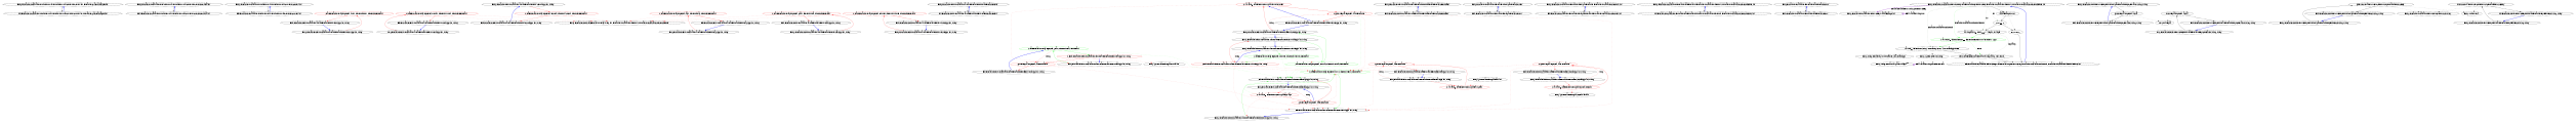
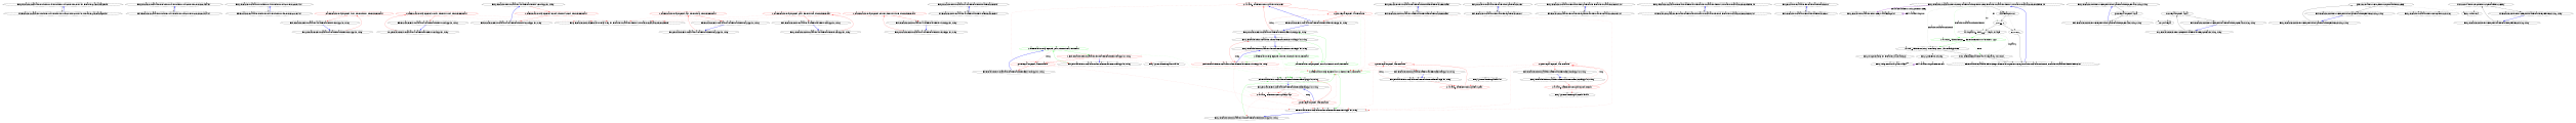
  digraph {
    node [cluster="Humanizer.Localisation.ResourceKeys.DateHumanize.GetResourceKey(Humanizer.Localisation.TimeUnit, Humanizer.Localisation.TimeUnitTense, int)" file="DateHumanizeTests.fi-FI.cs" span="27-27"]
    edge [style=solid color=red]
    n1 [cluster="Humanizer.Localisation.NumberToWords.INumberToWordsConverter.Convert(int, Humanizer.GrammaticalGender)" file="DateHumanizeExtensions.cs" label="Entry Humanizer.Localisation.NumberToWords.INumberToWordsConverter.Convert(int, Humanizer.GrammaticalGender)" span="22-22"]
    n2 [cluster="Humanizer.Localisation.NumberToWords.INumberToWordsConverter.Convert(int, Humanizer.GrammaticalGender)" file="DateHumanizeExtensions.cs" label="Exit Humanizer.Localisation.NumberToWords.INumberToWordsConverter.Convert(int, Humanizer.GrammaticalGender)" span="22-22"]
    n3 [cluster="Humanizer.Localisation.NumberToWords.INumberToWordsConverter.ConvertToOrdinal(int)" file="DateHumanizeExtensions.cs" label="Entry Humanizer.Localisation.NumberToWords.INumberToWordsConverter.ConvertToOrdinal(int)" span="29-29"]
    n4 [cluster="Humanizer.Localisation.NumberToWords.INumberToWordsConverter.ConvertToOrdinal(int)" file="DateHumanizeExtensions.cs" label="Exit Humanizer.Localisation.NumberToWords.INumberToWordsConverter.ConvertToOrdinal(int)" span="29-29"]
    n5 [cluster="Humanizer.Localisation.NumberToWords.INumberToWordsConverter.Convert(int)" file="DateHumanizeExtensions.cs" label="Entry Humanizer.Localisation.NumberToWords.INumberToWordsConverter.Convert(int)" span="12-12"]
    n6 [cluster="Humanizer.Localisation.NumberToWords.INumberToWordsConverter.Convert(int)" file="DateHumanizeExtensions.cs" label="Exit Humanizer.Localisation.NumberToWords.INumberToWordsConverter.Convert(int)" span="12-12"]
    n7 [cluster="Humanizer.Tests.Localisation.ar.DateHumanizeTests.SecondsAgo(int, string)" file="DateHumanizeTests.cs" label="Entry Humanizer.Tests.Localisation.ar.DateHumanizeTests.SecondsAgo(int, string)" span="55-55"]
    n8 [cluster="Humanizer.Tests.Localisation.ar.DateHumanizeTests.SecondsAgo(int, string)" color=red community=0 file="DateHumanizeTests.cs" label="0: DateHumanize.Verify(expected, seconds, TimeUnit.Second, TimeUnitTense.Past)" span="57-57"]
    n9 [cluster="Humanizer.Tests.Localisation.ar.DateHumanizeTests.SecondsAgo(int, string)" file="DateHumanizeTests.cs" label="Exit Humanizer.Tests.Localisation.ar.DateHumanizeTests.SecondsAgo(int, string)" span="55-55"]
    n10 [cluster="Humanizer.Tests.DateHumanize.Verify(string, int, Humanizer.Localisation.TimeUnit, Humanizer.Localisation.TimeUnitTense)" file="DateHumanizeTests.cs" label="Entry Humanizer.Tests.DateHumanize.Verify(string, int, Humanizer.Localisation.TimeUnit, Humanizer.Localisation.TimeUnitTense)"]
    n11 [cluster="Humanizer.Tests.Localisation.ar.DateHumanizeTests.HoursAgo(int, string)" file="DateHumanizeTests.cs" label="Entry Humanizer.Tests.Localisation.ar.DateHumanizeTests.HoursAgo(int, string)" span="25-25"]
    n12 [cluster="Humanizer.Tests.Localisation.ar.DateHumanizeTests.HoursAgo(int, string)" color=red community=0 file="DateHumanizeTests.cs" label="0: DateHumanize.Verify(expected, hours, TimeUnit.Hour, TimeUnitTense.Past)"]
    n13 [cluster="Humanizer.Tests.Localisation.ar.DateHumanizeTests.HoursAgo(int, string)" file="DateHumanizeTests.cs" label="Exit Humanizer.Tests.Localisation.ar.DateHumanizeTests.HoursAgo(int, string)" span="25-25"]
    n14 [cluster="Humanizer.Tests.Localisation.ar.DateHumanizeTests.MonthsAgo(int, string)" file="DateHumanizeTests.cs" label="Entry Humanizer.Tests.Localisation.ar.DateHumanizeTests.MonthsAgo(int, string)" span="45-45"]
    n15 [cluster="Humanizer.Tests.Localisation.ar.DateHumanizeTests.MonthsAgo(int, string)" color=red community=0 file="DateHumanizeTests.cs" label="0: DateHumanize.Verify(expected, months, TimeUnit.Month, TimeUnitTense.Past)" span="47-47"]
    n16 [cluster="Humanizer.Tests.Localisation.ar.DateHumanizeTests.MonthsAgo(int, string)" file="DateHumanizeTests.cs" label="Exit Humanizer.Tests.Localisation.ar.DateHumanizeTests.MonthsAgo(int, string)" span="45-45"]
    n17 [cluster="Humanizer.Tests.Localisation.ar.DateHumanizeTests.DaysAgo(int, string)" file="DateHumanizeTests.cs" label="Entry Humanizer.Tests.Localisation.ar.DateHumanizeTests.DaysAgo(int, string)" span="15-15"]
    n18 [cluster="Humanizer.Tests.Localisation.ar.DateHumanizeTests.DaysAgo(int, string)" color=red community=0 file="DateHumanizeTests.cs" label="0: DateHumanize.Verify(expected, days, TimeUnit.Day, TimeUnitTense.Past)" span="17-17"]
    n19 [cluster="Humanizer.Tests.Localisation.ar.DateHumanizeTests.DaysAgo(int, string)" file="DateHumanizeTests.cs" label="Exit Humanizer.Tests.Localisation.ar.DateHumanizeTests.DaysAgo(int, string)" span="15-15"]
    n20 [cluster="Humanizer.Tests.Localisation.ar.DateHumanizeTests.YearsAgo(int, string)" file="DateHumanizeTests.cs" label="Entry Humanizer.Tests.Localisation.ar.DateHumanizeTests.YearsAgo(int, string)" span="65-65"]
    n21 [cluster="Humanizer.Tests.Localisation.ar.DateHumanizeTests.YearsAgo(int, string)" color=red community=0 file="DateHumanizeTests.cs" label="0: DateHumanize.Verify(expected, years, TimeUnit.Year, TimeUnitTense.Past)" span="67-67"]
    n22 [cluster="Humanizer.Tests.Localisation.ar.DateHumanizeTests.YearsAgo(int, string)" file="DateHumanizeTests.cs" label="Exit Humanizer.Tests.Localisation.ar.DateHumanizeTests.YearsAgo(int, string)" span="65-65"]
    n23 [cluster="Humanizer.Tests.Localisation.ar.DateHumanizeTests.MinutesAgo(int, string)" file="DateHumanizeTests.cs" label="Entry Humanizer.Tests.Localisation.ar.DateHumanizeTests.MinutesAgo(int, string)" span="35-35"]
    n24 [cluster="Humanizer.Tests.Localisation.ar.DateHumanizeTests.MinutesAgo(int, string)" color=red community=0 file="DateHumanizeTests.cs" label="0: DateHumanize.Verify(expected, minutes, TimeUnit.Minute, TimeUnitTense.Past)" span="37-37"]
    n25 [cluster="Humanizer.Tests.Localisation.ar.DateHumanizeTests.MinutesAgo(int, string)" file="DateHumanizeTests.cs" label="Exit Humanizer.Tests.Localisation.ar.DateHumanizeTests.MinutesAgo(int, string)" span="35-35"]
    n26 [cluster="Humanizer.Tests.Localisation.ar.DateHumanizeTests.DateHumanizeTests()" file="DateHumanizeTests.cs" label="Entry Humanizer.Tests.Localisation.ar.DateHumanizeTests.DateHumanizeTests()" span="7-7"]
    n27 [cluster="Humanizer.Tests.Localisation.ar.DateHumanizeTests.DateHumanizeTests()" file="DateHumanizeTests.cs" label="Exit Humanizer.Tests.Localisation.ar.DateHumanizeTests.DateHumanizeTests()" span="7-7"]
    n28 [cluster="Humanizer.Tests.Localisation.nbNO.DateHumanizeTests.HoursAgo(int, string)" color=green community=0 label="0: DateHumanize.Verify(expected, hours, TimeUnit.Hour, Tense.Past)" span="29-29"]
    n29 [cluster="Humanizer.Tests.Localisation.nbNO.DateHumanizeTests.HoursAgo(int, string)" label="Exit Humanizer.Tests.Localisation.nbNO.DateHumanizeTests.HoursAgo(int, string)"]
    n30 [cluster="Humanizer.Tests.Localisation.DateHumanizeTests_fiFI.DaysAgo(int, string)" label="Exit Humanizer.Tests.Localisation.DateHumanizeTests_fiFI.DaysAgo(int, string)" span="18-18"]
    n31 [cluster="Humanizer.Tests.Localisation.nbNO.DateHumanizeTests.HoursAgo(int, string)" label="Entry Humanizer.Tests.Localisation.nbNO.DateHumanizeTests.HoursAgo(int, string)"]
    n32 [cluster="Humanizer.Tests.Localisation.DateHumanizeTests_fiFI.DaysAgo(int, string)" label="Entry Humanizer.Tests.Localisation.DateHumanizeTests_fiFI.DaysAgo(int, string)" span="18-18"]
    n33 [cluster="Humanizer.Tests.Localisation.nbNO.DateHumanizeTests.YearsAgo(int, string)" label="Entry Humanizer.Tests.Localisation.nbNO.DateHumanizeTests.YearsAgo(int, string)" span="67-67"]
    n34 [cluster="Humanizer.Tests.Localisation.nbNO.DateHumanizeTests.YearsAgo(int, string)" color=green community=0 label="0: DateHumanize.Verify(expected, years, TimeUnit.Year, Tense.Past)" span="69-69"]
    n35 [cluster="Humanizer.Tests.Localisation.nbNO.DateHumanizeTests.YearsAgo(int, string)" color=red community=0 label="0: Exit Humanizer.Tests.Localisation.nbNO.DateHumanizeTests.YearsAgo(int, string)" span="67-67"]
    n36 [cluster="Humanizer.Tests.Localisation.DateHumanizeTests_fiFI.MonthsAgo(int, string)" color=red community=0 label="0: Assert.Equal(expected, date.Humanize())" span="54-54"]
    n37 [cluster="System.DateTime.AddSeconds(double)" label="Entry System.DateTime.AddSeconds(double)" span="0-0"]
    n38 [cluster="Humanizer.Tests.Localisation.DateHumanizeTests_fiFI.DaysAgo(int, string)" color=red community=0 label="0: var date = DateTime.UtcNow.AddDays(days)" span="20-20"]
    n39 [cluster="Humanizer.Tests.Localisation.DateHumanizeTests_fiFI.DaysAgo(int, string)" color=red community=0 label="0: Assert.Equal(expected, date.Humanize())" span="21-21"]
    n40 [cluster="Humanizer.Tests.Localisation.nbNO.DateHumanizeTests.MinutesAgo(int, string)" label="Entry Humanizer.Tests.Localisation.nbNO.DateHumanizeTests.MinutesAgo(int, string)" span="37-37"]
    n41 [cluster="Humanizer.Tests.Localisation.nbNO.DateHumanizeTests.MinutesAgo(int, string)" color=green community=0 label="0: DateHumanize.Verify(expected, minutes, TimeUnit.Minute, Tense.Past)" span="39-39"]
    n42 [cluster="Humanizer.Tests.Localisation.nbNO.DateHumanizeTests.MinutesAgo(int, string)" color=red community=0 label="0: Exit Humanizer.Tests.Localisation.nbNO.DateHumanizeTests.MinutesAgo(int, string)" span="37-37"]
    n43 [cluster="Humanizer.Tests.Localisation.nbNO.DateHumanizeTests.MonthsAgo(int, string)" color=green community=0 label="0: DateHumanize.Verify(expected, months, TimeUnit.Month, Tense.Past)" span="49-49"]
    n44 [cluster="Humanizer.Tests.Localisation.nbNO.DateHumanizeTests.MonthsAgo(int, string)" label="Entry Humanizer.Tests.Localisation.nbNO.DateHumanizeTests.MonthsAgo(int, string)" span="47-47"]
    n45 [cluster="Humanizer.Tests.Localisation.DateHumanizeTests_fiFI.MinutesAgo(int, string)" label="Entry Humanizer.Tests.Localisation.DateHumanizeTests_fiFI.MinutesAgo(int, string)" span="40-40"]
    n46 [cluster="Humanizer.Tests.Localisation.DateHumanizeTests_fiFI.YearsAgo(int, string)" label="Entry Humanizer.Tests.Localisation.DateHumanizeTests_fiFI.YearsAgo(int, string)" span="73-73"]
    n47 [cluster="Humanizer.Tests.Localisation.DateHumanizeTests_fiFI.YearsAgo(int, string)" color=red community=0 label="0: var date = DateTime.UtcNow.AddYears(years)" span="75-75"]
    n48 [cluster="Humanizer.Tests.Localisation.DateHumanizeTests_fiFI.YearsAgo(int, string)" color=red community=0 label="0: Assert.Equal(expected, date.Humanize())" span="76-76"]
    n49 [cluster="Humanizer.Tests.Localisation.DateHumanizeTests_fiFI.YearsAgo(int, string)" label="Exit Humanizer.Tests.Localisation.DateHumanizeTests_fiFI.YearsAgo(int, string)" span="73-73"]
    n50 [cluster="System.DateTime.AddYears(int)" label="Entry System.DateTime.AddYears(int)" span="0-0"]
    n51 [cluster="Humanizer.Tests.Localisation.DateHumanizeTests_fiFI.MinutesAgo(int, string)" color=red community=0 label="0: var date = DateTime.UtcNow.AddMinutes(minutes)" span="42-42"]
    n52 [cluster="Humanizer.Tests.Localisation.DateHumanizeTests_fiFI.MinutesAgo(int, string)" color=red community=0 label="0: Assert.Equal(expected, date.Humanize())" span="43-43"]
    n53 [cluster="Humanizer.Tests.Localisation.DateHumanizeTests_fiFI.MinutesAgo(int, string)" label="Exit Humanizer.Tests.Localisation.DateHumanizeTests_fiFI.MinutesAgo(int, string)" span="40-40"]
    n54 [cluster="System.DateTime.AddMonths(int)" label="Entry System.DateTime.AddMonths(int)" span="0-0"]
    n55 [cluster="Humanizer.Tests.Localisation.DateHumanizeTests_fiFI.MonthsAgo(int, string)" label="Exit Humanizer.Tests.Localisation.DateHumanizeTests_fiFI.MonthsAgo(int, string)" span="51-51"]
    n56 [cluster="Humanizer.Tests.Localisation.DateHumanizeTests_fiFI.DateHumanizeTests_fiFI()" label="Entry Humanizer.Tests.Localisation.DateHumanizeTests_fiFI.DateHumanizeTests_fiFI()" span="8-8"]
    n57 [cluster="Humanizer.Tests.Localisation.DateHumanizeTests_fiFI.DateHumanizeTests_fiFI()" label="Exit Humanizer.Tests.Localisation.DateHumanizeTests_fiFI.DateHumanizeTests_fiFI()" span="8-8"]
    n58 [cluster="Humanizer.Tests.Localisation.DateHumanizeTests_fiFI.SecondsAgo(int, string)" label="Entry Humanizer.Tests.Localisation.DateHumanizeTests_fiFI.SecondsAgo(int, string)" span="62-62"]
    n59 [cluster="Humanizer.Tests.Localisation.DateHumanizeTests_fiFI.SecondsAgo(int, string)" color=red community=0 label="0: var date = DateTime.UtcNow.AddSeconds(seconds)" span="64-64"]
    n60 [cluster="Humanizer.Tests.Localisation.DateHumanizeTests_fiFI.SecondsAgo(int, string)" color=red community=0 label="0: Assert.Equal(expected, date.Humanize())" span="65-65"]
    n61 [cluster="Humanizer.Tests.Localisation.DateHumanizeTests_fiFI.SecondsAgo(int, string)" label="Exit Humanizer.Tests.Localisation.DateHumanizeTests_fiFI.SecondsAgo(int, string)" span="62-62"]
    n62 [cluster="Humanizer.Localisation.IFormatter.TimeSpanHumanize_Zero()" file="IFormatter.cs" label="Entry Humanizer.Localisation.IFormatter.TimeSpanHumanize_Zero()" span="12-12"]
    n63 [cluster="Humanizer.Localisation.IFormatter.TimeSpanHumanize_Zero()" file="IFormatter.cs" label="Exit Humanizer.Localisation.IFormatter.TimeSpanHumanize_Zero()" span="12-12"]
    n64 [cluster="Humanizer.Localisation.IFormatter.TimeSpanHumanize(Humanizer.Localisation.TimeUnit, int)" file="IFormatter.cs" label="Entry Humanizer.Localisation.IFormatter.TimeSpanHumanize(Humanizer.Localisation.TimeUnit, int)" span="13-13"]
    n65 [cluster="Humanizer.Localisation.IFormatter.TimeSpanHumanize(Humanizer.Localisation.TimeUnit, int)" file="IFormatter.cs" label="Exit Humanizer.Localisation.IFormatter.TimeSpanHumanize(Humanizer.Localisation.TimeUnit, int)" span="13-13"]
    n66 [cluster="Humanizer.Localisation.IFormatter.DateHumanize(Humanizer.Localisation.TimeUnit, Humanizer.Localisation.TimeUnitTense, int)" file="IFormatter.cs" label="Entry Humanizer.Localisation.IFormatter.DateHumanize(Humanizer.Localisation.TimeUnit, Humanizer.Localisation.TimeUnitTense, int)" span="10-10"]
    n67 [cluster="Humanizer.Localisation.IFormatter.DateHumanize(Humanizer.Localisation.TimeUnit, Humanizer.Localisation.TimeUnitTense, int)" file="IFormatter.cs" label="Exit Humanizer.Localisation.IFormatter.DateHumanize(Humanizer.Localisation.TimeUnit, Humanizer.Localisation.TimeUnitTense, int)" span="10-10"]
    n68 [cluster="Humanizer.Localisation.IFormatter.DateHumanize_Now()" file="IFormatter.cs" label="Entry Humanizer.Localisation.IFormatter.DateHumanize_Now()" span="9-9"]
    n69 [cluster="Humanizer.Localisation.IFormatter.DateHumanize_Now()" file="IFormatter.cs" label="Exit Humanizer.Localisation.IFormatter.DateHumanize_Now()" span="9-9"]
    n70 [cluster="Humanizer.Localisation.ResourceKeys.ValidateRange(int)" file="ResourceKeys.DateHumanize.cs" label="Entry Humanizer.Localisation.ResourceKeys.ValidateRange(int)" span="9-9"]
    n71 [cluster="string.ToQuantity(int, Humanizer.ShowQuantityAs)" file="ResourceKeys.DateHumanize.cs" label="Entry string.ToQuantity(int, Humanizer.ShowQuantityAs)" span="25-25"]
    n72 [file="ResourceKeys.DateHumanize.cs" label="Entry Humanizer.Localisation.ResourceKeys.DateHumanize.GetResourceKey(Humanizer.Localisation.TimeUnit, Humanizer.Localisation.TimeUnitTense, int)"]
    n73 [color=green community=0 file="ResourceKeys.DateHumanize.cs" label="0: var tense = timeUnitTense == TimeUnitTense.Future ? FromNow : Ago" span="35-35"]
    n74 [file="ResourceKeys.DateHumanize.cs" label="var singularity = count == 1 ? Single : Multiple" span="34-34"]
    n75 [file="ResourceKeys.DateHumanize.cs" label="var unit = timeUnit.ToString().ToQuantity(count, ShowQuantityAs.None)" span="36-36"]
    n76 [file="ResourceKeys.DateHumanize.cs" label="ValidateRange(count)" span="29-29"]
    n77 [file="ResourceKeys.DateHumanize.cs" label="count == 0" span="31-31"]
    n78 [file="ResourceKeys.DateHumanize.cs" label="return DateTimeFormat.FormatWith(singularity, unit, tense);" span="37-37"]
-   n79 [cluster="System.Enum.ToString()" file="ResourceKeys.DateHumanize.cs" label="Entry System.Assert.ToString()" span="0-0"]
+   n79 [cluster="System.Enum.ToString()" file="ResourceKeys.DateHumanize.cs" label="Entry System.Enum.ToString()" span="0-0"]
    n80 [file="ResourceKeys.DateHumanize.cs" label="return Now;" span="32-32"]
    n81 [file="ResourceKeys.DateHumanize.cs" label="Exit Humanizer.Localisation.ResourceKeys.DateHumanize.GetResourceKey(Humanizer.Localisation.TimeUnit, Humanizer.Localisation.TimeUnitTense, int)"]
    n82 [cluster="string.FormatWith(params object[])" file="ResourceKeys.DateHumanize.cs" label="Entry string.FormatWith(params object[])" span="15-15"]
    n83 [cluster="Humanizer.Tests.ResourceKeyTests.TimeSpanHumanizeKeysGeneration(string, string)" file="ResourceKeyTests.cs" label="Entry Humanizer.Tests.ResourceKeyTests.TimeSpanHumanizeKeysGeneration(string, string)" span="18-18"]
    n84 [cluster="Humanizer.Tests.ResourceKeyTests.TimeSpanHumanizeKeysGeneration(string, string)" file="ResourceKeyTests.cs" label="Assert.Equal(expected, actual)" span="20-20"]
    n85 [cluster="Humanizer.Tests.ResourceKeyTests.TimeSpanHumanizeKeysGeneration(string, string)" file="ResourceKeyTests.cs" label="Exit Humanizer.Tests.ResourceKeyTests.TimeSpanHumanizeKeysGeneration(string, string)" span="18-18"]
    n86 [cluster="Unk.Equal" file="ResourceKeyTests.cs" label="Entry Unk.Equal" span=""]
    n87 [cluster="Unk.NotNull" file="ResourceKeyTests.cs" label="Entry Unk.NotNull" span=""]
    n88 [cluster="Humanizer.Tests.ResourceKeyTests.TimeSpanHumanizeKeysExistence(string, string)" file="ResourceKeyTests.cs" label="Entry Humanizer.Tests.ResourceKeyTests.TimeSpanHumanizeKeysExistence(string, string)" span="32-32"]
    n89 [cluster="Humanizer.Tests.ResourceKeyTests.TimeSpanHumanizeKeysExistence(string, string)" file="ResourceKeyTests.cs" label="Assert.NotNull(Resources.GetResource(generatedResourceKey))" span="34-34"]
    n90 [cluster="Humanizer.Tests.ResourceKeyTests.TimeSpanHumanizeKeysExistence(string, string)" file="ResourceKeyTests.cs" label="Exit Humanizer.Tests.ResourceKeyTests.TimeSpanHumanizeKeysExistence(string, string)" span="32-32"]
    n91 [cluster="Humanizer.Localisation.Resources.GetResource(string)" file="ResourceKeyTests.cs" label="Entry Humanizer.Localisation.Resources.GetResource(string)" span="16-16"]
    n92 [cluster="Humanizer.Tests.ResourceKeyTests.DateHumanizeKeysGeneration(string, string)" file="ResourceKeyTests.cs" label="Entry Humanizer.Tests.ResourceKeyTests.DateHumanizeKeysGeneration(string, string)" span="11-11"]
    n93 [cluster="Humanizer.Tests.ResourceKeyTests.DateHumanizeKeysGeneration(string, string)" file="ResourceKeyTests.cs" label="Assert.Equal(expected, actual)" span="13-13"]
    n94 [cluster="Humanizer.Tests.ResourceKeyTests.DateHumanizeKeysGeneration(string, string)" file="ResourceKeyTests.cs" label="Exit Humanizer.Tests.ResourceKeyTests.DateHumanizeKeysGeneration(string, string)" span="11-11"]
    n95 [cluster="Humanizer.Tests.ResourceKeyTests.DateHumanizeKeysExistence(string, string)" file="ResourceKeyTests.cs" label="Entry Humanizer.Tests.ResourceKeyTests.DateHumanizeKeysExistence(string, string)" span="25-25"]
    n96 [cluster="Humanizer.Tests.ResourceKeyTests.DateHumanizeKeysExistence(string, string)" file="ResourceKeyTests.cs" label="Assert.NotNull(Resources.GetResource(generatedResourceKey))"]
    n97 [cluster="Humanizer.Tests.ResourceKeyTests.DateHumanizeKeysExistence(string, string)" file="ResourceKeyTests.cs" label="Exit Humanizer.Tests.ResourceKeyTests.DateHumanizeKeysExistence(string, string)" span="25-25"]
    n1 -> n2 [color=""]
    n2 -> n1 [color=blue style=bold]
    n3 -> n4 [color=""]
    n4 -> n3 [color=blue style=bold]
    n5 -> n6 [color=""]
    n6 -> n5 [color=blue style=bold]
    n7 -> n8
    n8 -> n9
    n8 -> n10 [style=dotted]
    n9 -> n7 [color=blue style=bold]
    n11 -> n12
    n12 -> n10 [style=dotted]
    n12 -> n13
    n13 -> n11 [color=blue style=bold]
    n14 -> n15
    n15 -> n10 [style=dotted]
    n15 -> n16
    n16 -> n14 [color=blue style=bold]
    n17 -> n18
    n18 -> n10 [style=dotted]
    n18 -> n19
    n19 -> n17 [color=blue style=bold]
    n20 -> n21
    n21 -> n10 [style=dotted]
    n21 -> n22
    n22 -> n20 [color=blue style=bold]
    n23 -> n24
    n24 -> n10 [style=dotted]
    n24 -> n25
    n25 -> n23 [color=blue style=bold]
    n26 -> n27 [color=""]
    n27 -> n26 [color=blue style=bold]
    n28 -> n29 [color=green]
    n28 -> n30 [color=green style=dotted]
    n29 -> n31 [color=blue style=bold]
    n30 -> n32 [color=blue style=bold]
    n31 -> n28 [color=green]
    n32 -> n38
    n32 -> n39 [label=string style=dashed]
    n33 -> n34 [color=green]
    n34 -> n30 [color=green style=dotted]
    n34 -> n35 [color=green]
    n34 -> n36 [label=string style=dashed]
    n35 -> n33 [color=blue style=bold]
    n35 -> n36
    n35 -> n54 [style=dotted]
    n36 -> n28 [style=dotted]
    n36 -> n29 [style=dotted]
    n36 -> n55
    n38 -> n30 [color=green style=dotted]
    n38 -> n31 [style=dotted]
    n38 -> n39
    n39 -> n28 [style=dotted]
    n39 -> n29 [style=dotted]
    n39 -> n30
    n39 -> n32 [color=blue style=bold]
    n40 -> n41 [color=green]
    n40 -> n42 [label=string style=dashed]
    n41 -> n30 [color=green style=dotted]
    n41 -> n42 [color=green]
    n41 -> n43 [style=dotted]
    n42 -> n28 [style=dotted]
    n42 -> n29 [style=dotted]
    n42 -> n40 [color=blue style=bold]
    n42 -> n44
    n43 -> n30 [color=green style=dotted]
    n43 -> n45 [color=green]
    n44 -> n40 [color=blue style=bold]
    n44 -> n43 [color=green]
    n45 -> n44 [color=blue style=bold]
    n45 -> n51
    n45 -> n52 [label=string style=dashed]
    n46 -> n47
    n46 -> n48 [label=string style=dashed]
    n47 -> n48
    n48 -> n28 [style=dotted]
    n48 -> n29 [style=dotted]
    n48 -> n49
    n49 -> n46 [color=blue style=bold]
    n50 -> n47 [style=dotted]
    n51 -> n33 [style=dotted]
    n51 -> n52
    n52 -> n28 [style=dotted]
    n52 -> n29 [style=dotted]
    n52 -> n30 [color=green style=dotted]
    n52 -> n53
    n53 -> n45 [color=blue style=bold]
    n53 -> n51 [color=blue style=bold]
    n55 -> n34 [color=blue style=bold]
    n56 -> n57 [color=""]
    n57 -> n56 [color=blue style=bold]
    n58 -> n59
    n58 -> n60 [label=string style=dashed]
    n59 -> n37 [style=dotted]
    n59 -> n60
    n60 -> n28 [style=dotted]
    n60 -> n29 [style=dotted]
    n60 -> n61
    n61 -> n58 [color=blue style=bold]
    n62 -> n63 [color=""]
    n63 -> n62 [color=blue style=bold]
    n64 -> n65 [color=""]
    n65 -> n64 [color=blue style=bold]
    n66 -> n67 [color=""]
    n67 -> n66 [color=blue style=bold]
    n68 -> n69 [color=""]
    n69 -> n68 [color=blue style=bold]
    n70 -> n70 [color=darkorchid label="Field variable string Now" style=bold]
    n72 -> n70 [color=darkorchid label="method methodReturn string GetResourceKey" style=bold]
    n72 -> n73 [color=green label="Humanizer.Localisation.TimeUnitTense" style=dashed]
    n72 -> n74 [color=darkseagreen4 label=int style=dashed]
    n72 -> n75 [color=darkseagreen4 label="Humanizer.Localisation.TimeUnit" style=dashed]
    n72 -> n76 [color=""]
    n72 -> n77 [color=darkseagreen4 label=int style=dashed]
    n73 -> n75 [color=green]
    n73 -> n78 [color=green label=tense style=dashed]
    n74 -> n73 [color=green]
    n74 -> n78 [color=darkseagreen4 label=singularity style=dashed]
    n75 -> n71 [style=dotted color=""]
    n75 -> n78 [color=""]
    n75 -> n79 [style=dotted color=""]
    n76 -> n77 [color=""]
    n76 -> n80 [style=dotted color=""]
    n77 -> n74 [color=""]
    n77 -> n80 [color=""]
    n78 -> n81 [color=""]
    n78 -> n82 [style=dotted color=""]
    n80 -> n81 [color=""]
    n81 -> n72 [color=blue style=bold]
    n82 -> n82 [color=darkorchid label="Field variable string DateTimeFormat" style=bold]
    n83 -> n84 [color=""]
    n84 -> n85 [color=""]
    n84 -> n86 [style=dotted color=""]
    n85 -> n83 [color=blue style=bold]
    n88 -> n89 [color=""]
    n89 -> n87 [style=dotted color=""]
    n89 -> n90 [color=""]
    n89 -> n91 [style=dotted color=""]
    n90 -> n88 [color=blue style=bold]
    n92 -> n93 [color=""]
    n93 -> n86 [style=dotted color=""]
    n93 -> n94 [color=""]
    n94 -> n92 [color=blue style=bold]
    n95 -> n96 [color=""]
    n96 -> n87 [style=dotted color=""]
    n96 -> n91 [style=dotted color=""]
    n96 -> n97 [color=""]
    n97 -> n95 [color=blue style=bold]
  }
